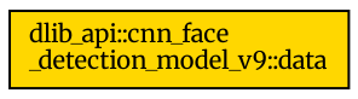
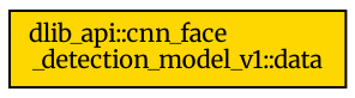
  digraph {
    rankdir=LR
    fontname=Merriweather
-   n1 [color=black fillcolor=gold fontname=Merriweather fontsize=10 height=0.2 label="dlib_api::cnn_face\l_detection_model_v9::data" shape=record style=filled width=0.4]
+   n1 [color=black fillcolor=gold fontname=Merriweather fontsize=10 height=0.2 label="dlib_api::cnn_face\l_detection_model_v1::data" shape=record style=filled width=0.4]
  }
